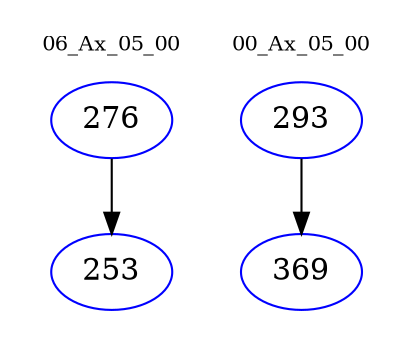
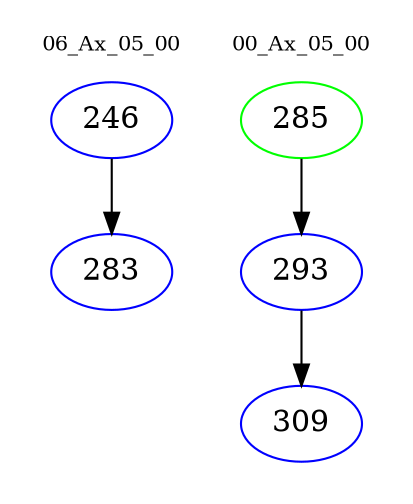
  digraph {
    node [color=blue]
    edge [color=black]
-   n1 [label=276]
-   n2 [label=253]
+   n1 [label=246]
+   n2 [label=283]
+   n3 [color=green label=285]
    n4 [label=293]
-   n5 [label=369]
+   n5 [label=309]
    subgraph cluster_1 {
      color=white
      fontsize=10
      label="06_Ax_05_00"
      n1
      n2
    }
    subgraph cluster_2 {
      color=white
      fontsize=10
      label="00_Ax_05_00"
+     n3
      n4
      n5
    }
    n1 -> n2
+   n3 -> n4
    n4 -> n5
  }
